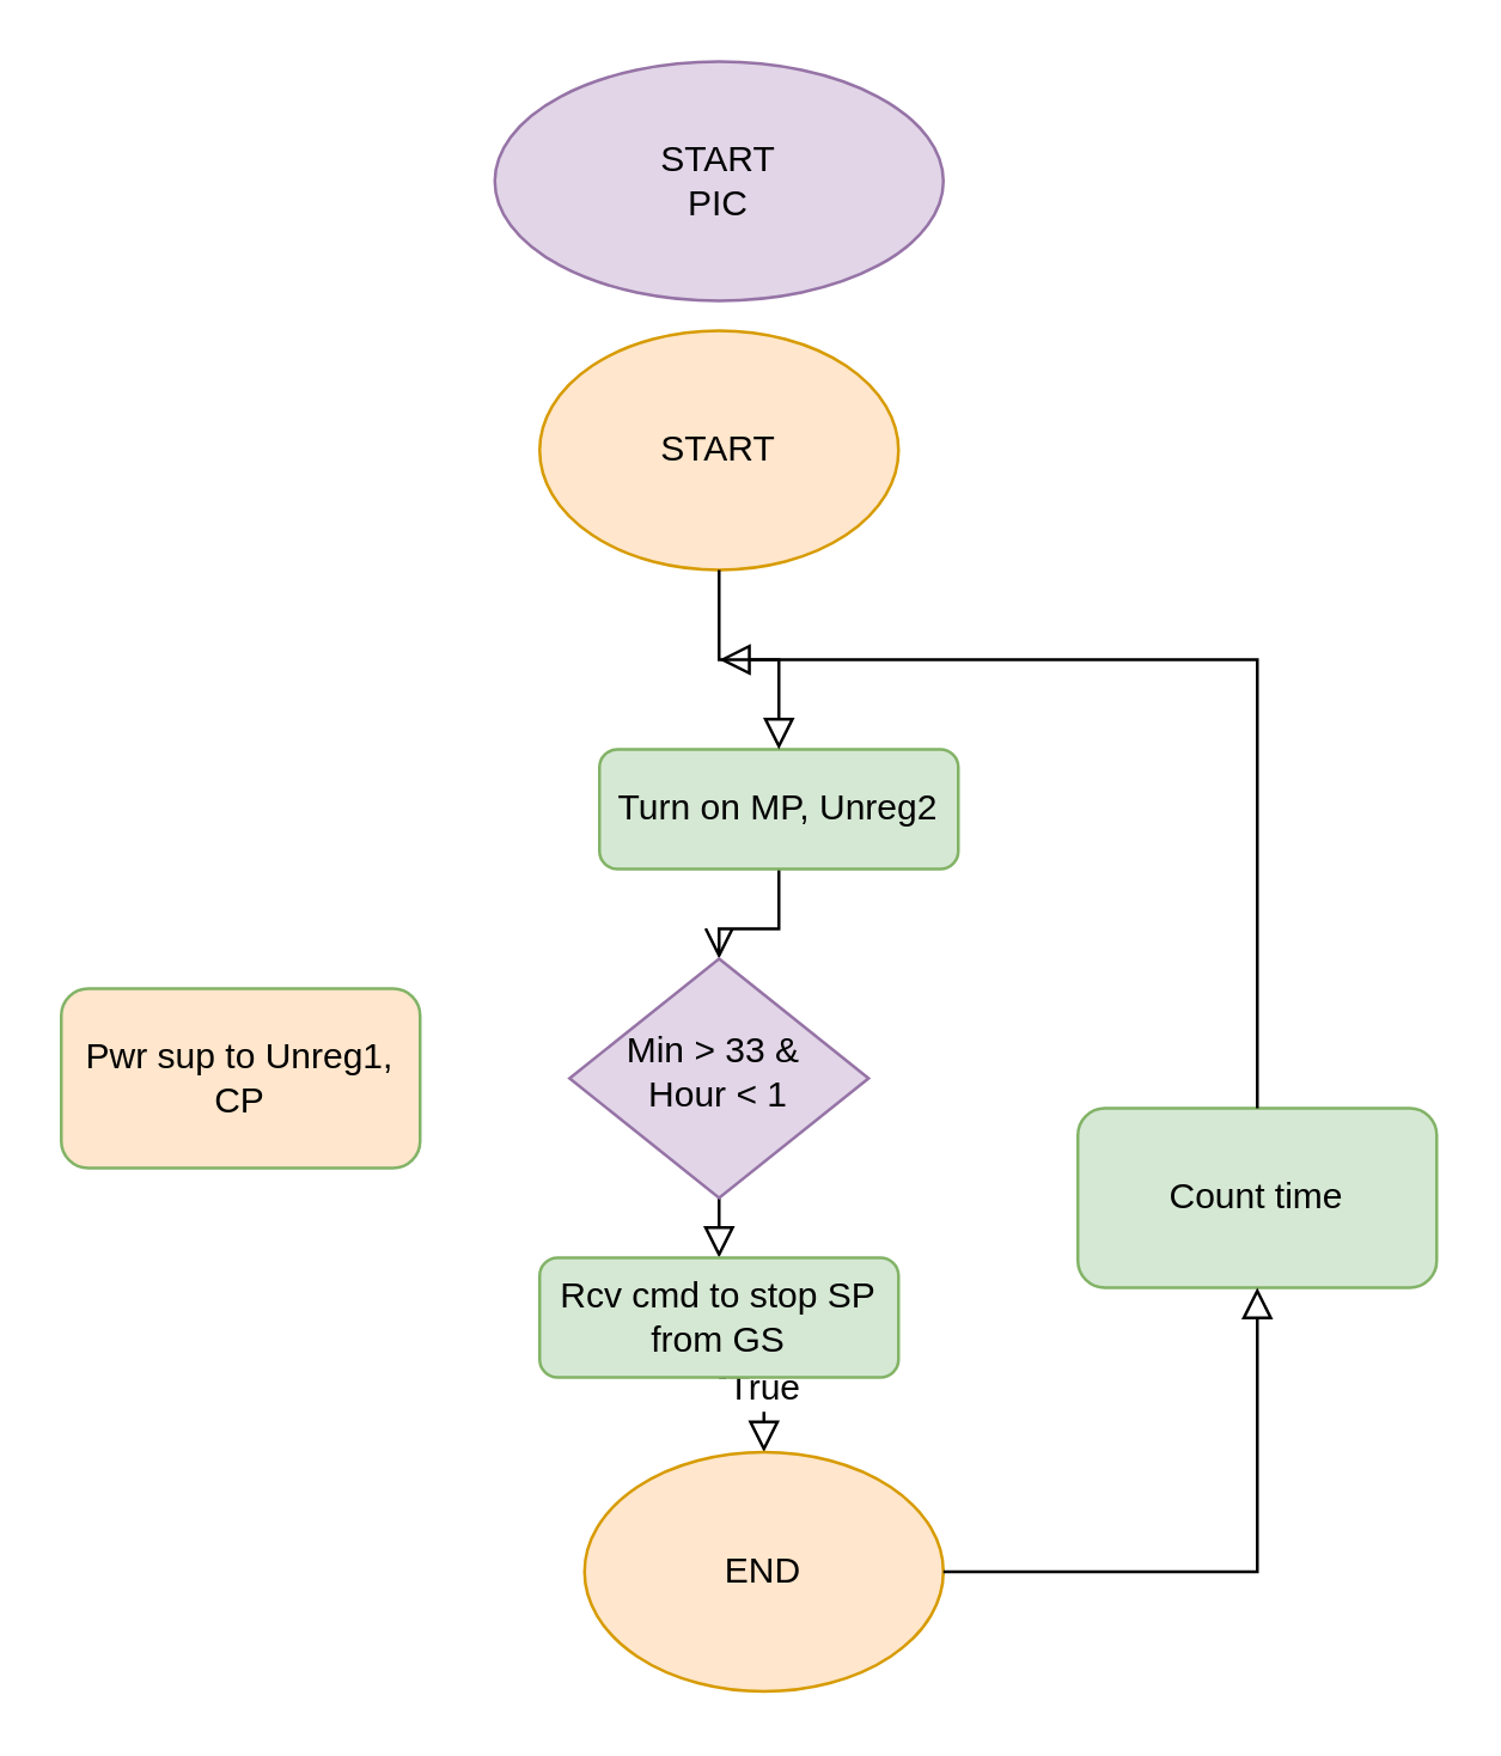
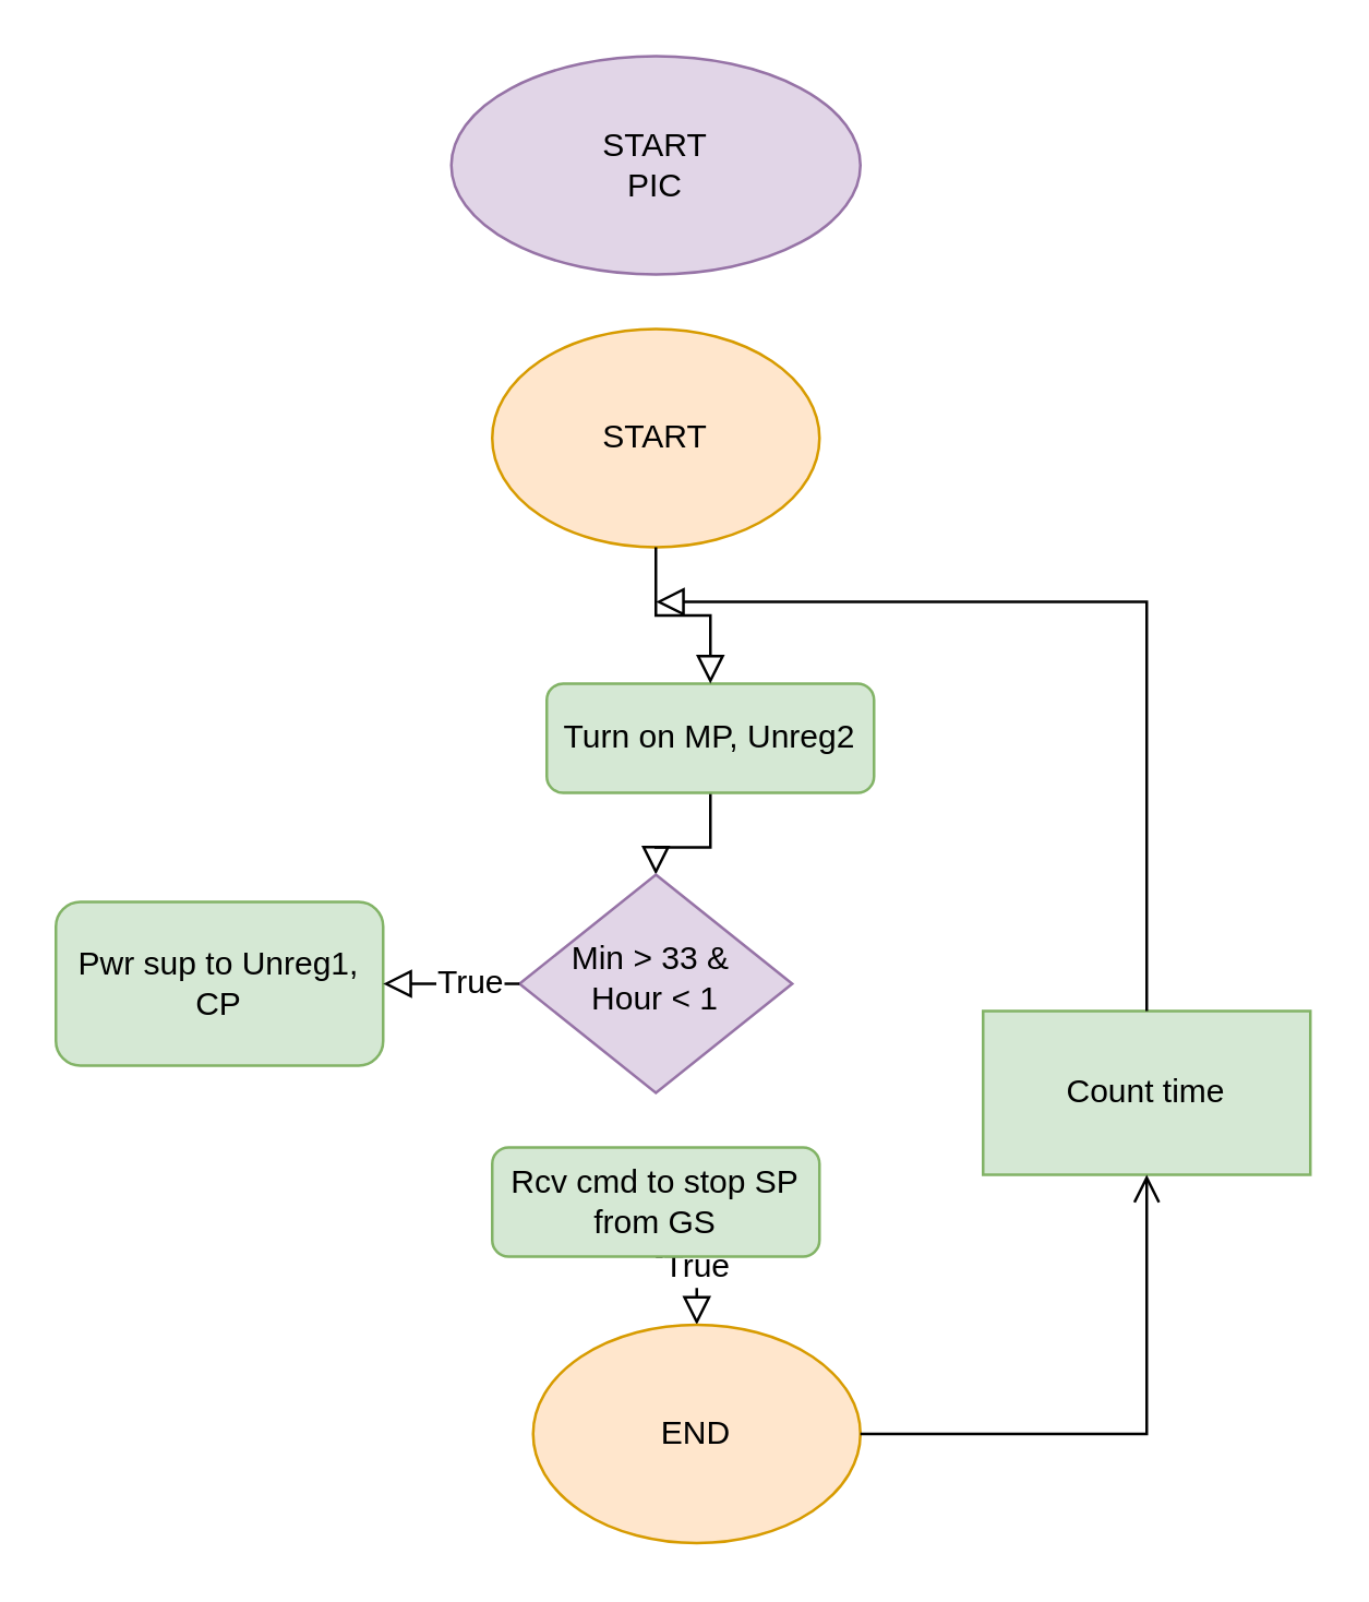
  <mxCell id="0" />
  <mxCell id="1" parent="0" />
- <mxCell id="2" value="" style="rounded=0;html=1;jettySize=auto;orthogonalLoop=1;fontSize=11;endArrow=open;endFill=0;endSize=8;strokeWidth=1;shadow=0;labelBackgroundColor=none;edgeStyle=orthogonalEdgeStyle;entryX=0.5;entryY=0;entryDx=0;entryDy=0;" parent="1" source="3" target="14" edge="1"><mxGeometry relative="1" as="geometry"><mxPoint x="240" y="320" as="targetPoint" /></mxGeometry></mxCell>
+ <mxCell id="2" value="" style="rounded=0;html=1;jettySize=auto;orthogonalLoop=1;fontSize=11;endArrow=block;endFill=0;endSize=8;strokeWidth=1;shadow=0;labelBackgroundColor=none;edgeStyle=orthogonalEdgeStyle;entryX=0.5;entryY=0;entryDx=0;entryDy=0;" parent="1" source="3" target="14" edge="1"><mxGeometry relative="1" as="geometry"><mxPoint x="240" y="320" as="targetPoint" /></mxGeometry></mxCell>
  <mxCell id="3" value="Turn on MP, Unreg2" style="rounded=1;whiteSpace=wrap;html=1;fontSize=12;glass=0;strokeWidth=1;shadow=0;fillColor=#d5e8d4;strokeColor=#82b366;" parent="1" vertex="1"><mxGeometry x="200" y="250" width="120" height="40" as="geometry" /></mxCell>
- <mxCell id="4" value="" style="rounded=0;html=1;jettySize=auto;orthogonalLoop=1;fontSize=11;endArrow=block;endFill=0;endSize=8;strokeWidth=1;shadow=0;labelBackgroundColor=none;edgeStyle=orthogonalEdgeStyle;entryX=0.5;entryY=0;entryDx=0;entryDy=0;exitX=0.5;exitY=1;exitDx=0;exitDy=0;" parent="1" source="14" target="8" edge="1"><mxGeometry y="20" relative="1" as="geometry"><mxPoint as="offset" /><mxPoint x="240" y="400" as="sourcePoint" /><mxPoint x="240" y="460" as="targetPoint" /></mxGeometry></mxCell>
  <mxCell id="5" value="" style="rounded=0;html=1;jettySize=auto;orthogonalLoop=1;fontSize=11;endArrow=block;endFill=0;endSize=8;strokeWidth=1;shadow=0;labelBackgroundColor=none;edgeStyle=orthogonalEdgeStyle;exitX=0.5;exitY=1;exitDx=0;exitDy=0;entryX=0.5;entryY=0;entryDx=0;entryDy=0;" parent="1" source="8" target="11" edge="1"><mxGeometry x="0.333" y="20" relative="1" as="geometry"><mxPoint as="offset" /><mxPoint x="240" y="540" as="sourcePoint" /><mxPoint x="320" y="520" as="targetPoint" /></mxGeometry></mxCell>
  <mxCell id="6" value="True" style="edgeLabel;html=1;align=center;verticalAlign=middle;resizable=0;points=[];fontSize=12;" vertex="1" connectable="0" parent="5"><mxGeometry x="-0.086" y="-1" relative="1" as="geometry"><mxPoint as="offset" /></mxGeometry></mxCell>
- <mxCell id="7" value="&lt;div&gt;Count time&lt;/div&gt;" style="rounded=1;whiteSpace=wrap;html=1;fontSize=12;glass=0;strokeWidth=1;shadow=0;fillColor=#d5e8d4;strokeColor=#82b366;" parent="1" vertex="1"><mxGeometry x="360" y="370" width="120" height="60" as="geometry" /></mxCell>
+ <mxCell id="7" value="&lt;div&gt;Count time&lt;/div&gt;" style="whiteSpace=wrap;html=1;fontSize=12;glass=0;strokeWidth=1;shadow=0;fillColor=#d5e8d4;strokeColor=#82b366;rounded=0;" parent="1" vertex="1"><mxGeometry x="360" y="370" width="120" height="60" as="geometry" /></mxCell>
  <mxCell id="8" value="&lt;div&gt;Rcv cmd to stop SP from GS&lt;/div&gt;" style="rounded=1;whiteSpace=wrap;html=1;fontSize=12;glass=0;strokeWidth=1;shadow=0;fillColor=#d5e8d4;strokeColor=#82b366;" parent="1" vertex="1"><mxGeometry x="180" y="420" width="120" height="40" as="geometry" /></mxCell>
  <mxCell id="9" value="START&lt;div&gt;PIC&lt;/div&gt;" style="ellipse;whiteSpace=wrap;html=1;fillColor=#e1d5e7;strokeColor=#9673a6;" parent="1" vertex="1"><mxGeometry x="165" y="20" width="150" height="80" as="geometry" /></mxCell>
- <mxCell id="10" value="START" style="ellipse;whiteSpace=wrap;html=1;fillColor=#ffe6cc;strokeColor=#d79b00;" parent="1" vertex="1"><mxGeometry x="180" y="110" width="120" height="80" as="geometry" /></mxCell>
+ <mxCell id="10" value="START" style="ellipse;whiteSpace=wrap;html=1;fillColor=#ffe6cc;strokeColor=#d79b00;" parent="1" vertex="1"><mxGeometry x="180" y="120" width="120" height="80" as="geometry" /></mxCell>
  <mxCell id="11" value="END" style="ellipse;whiteSpace=wrap;html=1;fillColor=#ffe6cc;strokeColor=#d79b00;" parent="1" vertex="1"><mxGeometry x="195" y="485" width="120" height="80" as="geometry" /></mxCell>
  <mxCell id="12" value="" style="rounded=0;html=1;jettySize=auto;orthogonalLoop=1;fontSize=11;endArrow=block;endFill=0;endSize=8;strokeWidth=1;shadow=0;labelBackgroundColor=none;edgeStyle=orthogonalEdgeStyle;exitX=0.5;exitY=0;exitDx=0;exitDy=0;" parent="1" source="7" edge="1"><mxGeometry x="0.333" y="20" relative="1" as="geometry"><mxPoint as="offset" /><mxPoint x="470" y="400" as="sourcePoint" /><mxPoint x="240" y="220" as="targetPoint" /><Array as="points"><mxPoint x="420" y="220" /></Array></mxGeometry></mxCell>
  <mxCell id="13" value="" style="rounded=0;html=1;jettySize=auto;orthogonalLoop=1;fontSize=11;endArrow=block;endFill=0;endSize=8;strokeWidth=1;shadow=0;labelBackgroundColor=none;edgeStyle=orthogonalEdgeStyle;entryX=0.5;entryY=0;entryDx=0;entryDy=0;exitX=0.5;exitY=1;exitDx=0;exitDy=0;" parent="1" source="10" target="3" edge="1"><mxGeometry relative="1" as="geometry"><mxPoint x="250" y="300" as="sourcePoint" /><mxPoint x="250" y="360" as="targetPoint" /></mxGeometry></mxCell>
  <mxCell id="14" value="&lt;div&gt;Min &amp;gt; 33 &amp;amp;&amp;nbsp;&lt;/div&gt;&lt;div&gt;Hour &amp;lt; 1&lt;/div&gt;" style="rhombus;whiteSpace=wrap;html=1;shadow=0;fontFamily=Helvetica;fontSize=12;align=center;strokeWidth=1;spacing=6;spacingTop=-4;fillColor=#e1d5e7;strokeColor=#9673a6;" vertex="1" parent="1"><mxGeometry x="190" y="320" width="100" height="80" as="geometry" /></mxCell>
- <mxCell id="15" value="" style="rounded=0;html=1;jettySize=auto;orthogonalLoop=1;fontSize=11;endArrow=block;endFill=0;endSize=8;strokeWidth=1;shadow=0;labelBackgroundColor=none;edgeStyle=orthogonalEdgeStyle;exitX=1;exitY=0.5;exitDx=0;exitDy=0;entryX=0.5;entryY=1;entryDx=0;entryDy=0;" edge="1" parent="1" source="11" target="7"><mxGeometry x="0.333" y="20" relative="1" as="geometry"><mxPoint as="offset" /><mxPoint x="250" y="470" as="sourcePoint" /><mxPoint x="250" y="525" as="targetPoint" /></mxGeometry></mxCell>
- <mxCell id="16" value="&lt;div&gt;Pwr sup to Unreg1, CP&lt;/div&gt;" style="rounded=1;whiteSpace=wrap;html=1;fontSize=12;glass=0;strokeWidth=1;shadow=0;fillColor=#ffe6cc;strokeColor=#82b366;" vertex="1" parent="1"><mxGeometry y="330" width="120" height="60" as="geometry" x="20" /></mxCell>
+ <mxCell id="15" value="" style="rounded=0;html=1;jettySize=auto;orthogonalLoop=1;fontSize=11;endArrow=open;endFill=0;endSize=8;strokeWidth=1;shadow=0;labelBackgroundColor=none;edgeStyle=orthogonalEdgeStyle;exitX=1;exitY=0.5;exitDx=0;exitDy=0;entryX=0.5;entryY=1;entryDx=0;entryDy=0;" edge="1" parent="1" source="11" target="7"><mxGeometry x="0.333" y="20" relative="1" as="geometry"><mxPoint as="offset" /><mxPoint x="250" y="470" as="sourcePoint" /><mxPoint x="250" y="525" as="targetPoint" /></mxGeometry></mxCell>
+ <mxCell id="16" value="&lt;div&gt;Pwr sup to Unreg1, CP&lt;/div&gt;" style="rounded=1;whiteSpace=wrap;html=1;fontSize=12;glass=0;strokeWidth=1;shadow=0;fillColor=#d5e8d4;strokeColor=#82b366;" vertex="1" parent="1"><mxGeometry y="330" width="120" height="60" as="geometry" x="20" /></mxCell>
+ <mxCell id="17" value="" style="rounded=0;html=1;jettySize=auto;orthogonalLoop=1;fontSize=11;endArrow=block;endFill=0;endSize=8;strokeWidth=1;shadow=0;labelBackgroundColor=none;edgeStyle=orthogonalEdgeStyle;exitX=0;exitY=0.5;exitDx=0;exitDy=0;entryX=1;entryY=0.5;entryDx=0;entryDy=0;" edge="1" parent="1" source="14" target="16"><mxGeometry x="0.333" y="20" relative="1" as="geometry"><mxPoint as="offset" /><mxPoint x="310" y="565" as="sourcePoint" /><mxPoint x="430" y="440" as="targetPoint" /></mxGeometry></mxCell>
+ <mxCell id="18" value="True" style="edgeLabel;html=1;align=center;verticalAlign=middle;resizable=0;points=[];fontSize=12;" vertex="1" connectable="0" parent="17"><mxGeometry x="-0.255" y="-1" relative="1" as="geometry"><mxPoint as="offset" /></mxGeometry></mxCell>
